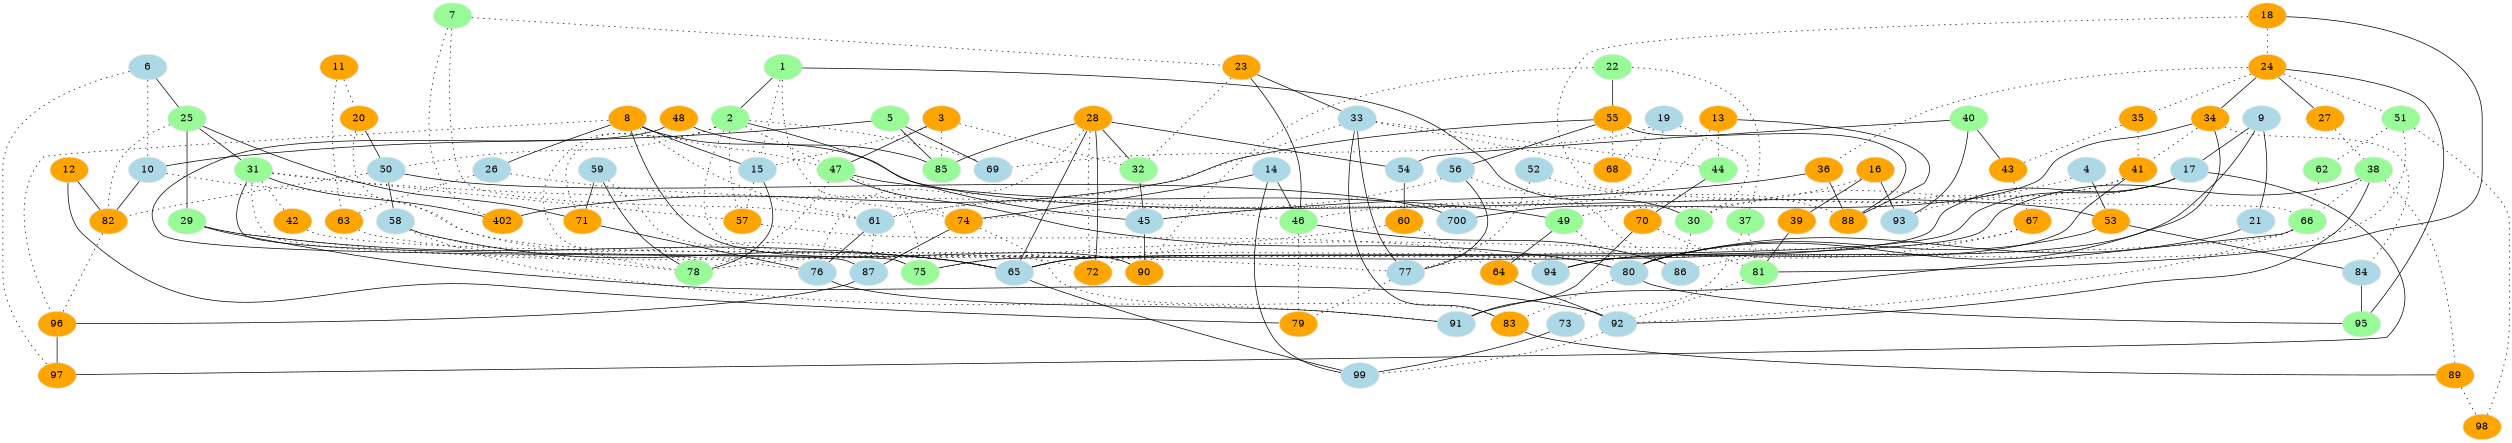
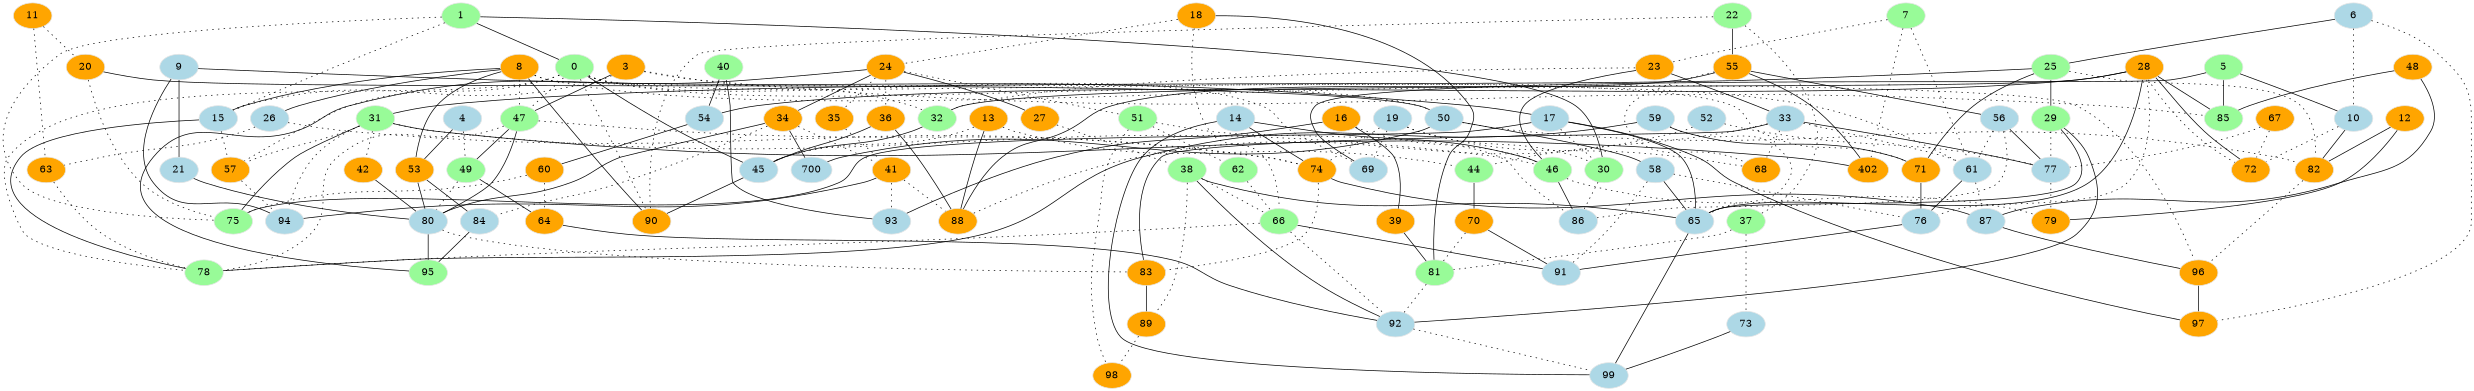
  graph {
    node [color=gray90 fillcolor=orange style=filled]
    edge [style=dotted]
    1 [fillcolor=palegreen]
-   2 [fillcolor=palegreen]
+   2 [fillcolor=palegreen label=0]
    15 [fillcolor=lightblue]
    30 [fillcolor=palegreen]
    75 [fillcolor=palegreen]
    45 [fillcolor=lightblue]
    47 [fillcolor=palegreen]
    50 [fillcolor=lightblue]
    57
    69 [fillcolor=lightblue]
    71
    78 [fillcolor=palegreen]
    90
    86 [fillcolor=lightblue]
    49 [fillcolor=palegreen]
    74
    80 [fillcolor=lightblue]
    82
    n19 [fillcolor=lightblue label=700]
    58 [fillcolor=lightblue]
    94 [fillcolor=lightblue]
    76 [fillcolor=lightblue]
    3
    32 [fillcolor=palegreen]
    85 [fillcolor=palegreen]
    4 [fillcolor=lightblue]
    53
    64
    84 [fillcolor=lightblue]
    5 [fillcolor=palegreen]
    10 [fillcolor=lightblue]
    72
    6 [fillcolor=lightblue]
    25 [fillcolor=palegreen]
    97
    29 [fillcolor=palegreen]
    31 [fillcolor=palegreen]
    7 [fillcolor=palegreen]
    23
    61 [fillcolor=lightblue]
    n41 [label=402]
    46 [fillcolor=palegreen]
    33 [fillcolor=lightblue]
    87 [fillcolor=lightblue]
    8
    26 [fillcolor=lightblue]
    96
    63
    9 [fillcolor=lightblue]
    17 [fillcolor=lightblue]
    21 [fillcolor=lightblue]
    65 [fillcolor=lightblue]
    11
    20
    12
    79
    13
    44 [fillcolor=palegreen]
    88
    70
    14 [fillcolor=lightblue]
    99 [fillcolor=lightblue]
    83
    16
    39
    93 [fillcolor=lightblue]
    81 [fillcolor=palegreen]
    18
    24
    66 [fillcolor=palegreen]
    27
    34
    35
    36
    51 [fillcolor=palegreen]
    95 [fillcolor=palegreen]
    92 [fillcolor=lightblue]
    91 [fillcolor=lightblue]
    19 [fillcolor=lightblue]
    68
    22 [fillcolor=palegreen]
    37 [fillcolor=palegreen]
    55
    73 [fillcolor=lightblue]
    56 [fillcolor=lightblue]
    77 [fillcolor=lightblue]
    38 [fillcolor=palegreen]
    41
-   43
    62 [fillcolor=palegreen]
    98
    42
    89
    28
    54 [fillcolor=lightblue]
    60
    67
    40 [fillcolor=palegreen]
    48
    52 [fillcolor=lightblue]
    59 [fillcolor=lightblue]
    1 -- 2 [style=solid]
    1 -- 15
    1 -- 30 [style=solid]
    1 -- 75
    2 -- 45 [style=solid]
    2 -- 47
    2 -- 50
    2 -- 57
    2 -- 69
    2 -- 71
    2 -- 78
    2 -- 90
    15 -- 57
    15 -- 78 [style=solid]
    30 -- 86
    45 -- 90 [style=solid]
    47 -- 78
    47 -- 49 [style=solid]
    47 -- 74
    47 -- 80 [style=solid]
    50 -- 82
    50 -- n19 [style=solid]
    50 -- 58 [style=solid]
    57 -- 94
    71 -- 76 [style=solid]
    49 -- 80
    49 -- 64 [style=solid]
    74 -- 87 [style=solid]
    74 -- 83
    80 -- 83
    80 -- 95 [style=solid]
    82 -- 96
    58 -- 76
    58 -- 65 [style=solid]
    58 -- 91
    76 -- 91 [style=solid]
    3 -- 15
    3 -- 47 [style=solid]
    3 -- 32
    3 -- 85
    32 -- 45 [style=solid]
    4 -- 49
    4 -- 53 [style=solid]
    53 -- 80 [style=solid]
    53 -- 84 [style=solid]
    64 -- 92 [style=solid]
    84 -- 95 [style=solid]
    5 -- 69 [style=solid]
    5 -- 85 [style=solid]
    5 -- 10 [style=solid]
    10 -- 82 [style=solid]
    10 -- 72
    6 -- 10
    6 -- 25 [style=solid]
    6 -- 97
    25 -- 71 [style=solid]
    25 -- 82
    25 -- 29 [style=solid]
    25 -- 31 [style=solid]
    29 -- 65 [style=solid]
    29 -- 92 [style=solid]
    29 -- 77
    31 -- 75 [style=solid]
    31 -- 57
    31 -- 94
    31 -- n41 [style=solid]
    31 -- 46
    31 -- 42
    7 -- 23
    7 -- 61
    7 -- n41
    23 -- 32
    23 -- 46 [style=solid]
    23 -- 33 [style=solid]
    61 -- 76 [style=solid]
    61 -- 87
    46 -- 86 [style=solid]
    46 -- 79
    33 -- 61
    33 -- 44
    33 -- 83 [style=solid]
    33 -- 68
    33 -- 77 [style=solid]
    87 -- 96 [style=solid]
    8 -- 15 [style=solid]
    8 -- 47
    8 -- 90 [style=solid]
    8 -- 53 [style=solid]
    8 -- 61
    8 -- 26 [style=solid]
    8 -- 96
    26 -- 74
    26 -- 63
    96 -- 97 [style=solid]
    63 -- 78
    9 -- 94 [style=solid]
    9 -- 17 [style=solid]
    9 -- 21 [style=solid]
    17 -- 30
    17 -- 75 [style=solid]
    17 -- 97 [style=solid]
    17 -- 65 [style=solid]
    21 -- 80 [style=solid]
    65 -- 99 [style=solid]
    11 -- 63
    11 -- 20
    20 -- 75
    20 -- 50 [style=solid]
    12 -- 82 [style=solid]
    12 -- 79 [style=solid]
    13 -- 45
    13 -- 44
    13 -- 88 [style=solid]
    44 -- 70 [style=solid]
    70 -- 81
    70 -- 91 [style=solid]
    14 -- 74 [style=solid]
    14 -- 46 [style=solid]
    14 -- 99 [style=solid]
    83 -- 89 [style=solid]
    16 -- 46
    16 -- 39 [style=solid]
    16 -- 93 [style=solid]
    39 -- 81 [style=solid]
    81 -- 92
    18 -- 81 [style=solid]
    18 -- 24
    18 -- 66
    24 -- 27 [style=solid]
    24 -- 34 [style=solid]
    24 -- 35
    24 -- 36
    24 -- 51
    24 -- 95 [style=solid]
    66 -- 78
    66 -- 92
    66 -- 91 [style=solid]
    27 -- 38
    34 -- 80 [style=solid]
    34 -- n19 [style=solid]
    34 -- 84
    34 -- 41
    35 -- 41
-   35 -- 43
    36 -- 45 [style=solid]
    36 -- 88 [style=solid]
    51 -- 86
    51 -- 62
    51 -- 98
    92 -- 99
    19 -- 30
    19 -- 69
    19 -- 74
    19 -- 68
    22 -- 90
    22 -- 37
    22 -- 55 [style=solid]
    37 -- 81
    37 -- 73
    55 -- n41 [style=solid]
    55 -- 88 [style=solid]
    55 -- 68
    55 -- 56 [style=solid]
    73 -- 99 [style=solid]
    56 -- 86
    56 -- 61
    56 -- 77 [style=solid]
    77 -- 79
    38 -- 65 [style=solid]
    38 -- 66
    38 -- 92 [style=solid]
    38 -- 89
    41 -- 94 [style=solid]
    41 -- 88
    41 -- 93
-   43 -- 67
    62 -- 66
-   42 -- 80
+   42 -- 80 [style=solid]
    89 -- 98
    28 -- 76
    28 -- 32 [style=solid]
    28 -- 85 [style=solid]
    28 -- 72
    28 -- 72 [style=solid]
    28 -- 65 [style=solid]
    28 -- 54 [style=solid]
    54 -- 60 [style=solid]
    60 -- 75
    60 -- 64
    67 -- 72
    67 -- 77
    40 -- 93 [style=solid]
-   40 -- 43 [style=solid]
    40 -- 54 [style=solid]
    48 -- 85 [style=solid]
    48 -- 87 [style=solid]
    52 -- 88
    52 -- 77
    59 -- 71 [style=solid]
    59 -- 78 [style=solid]
    59 -- 65
  }
